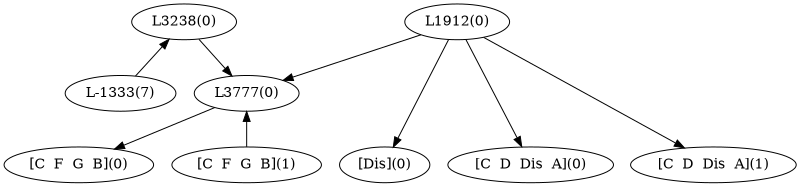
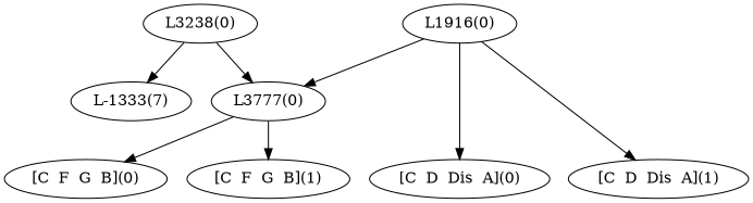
  digraph {
    n1 [label="L3238(0)"]
    "L3777(0)"
    n3 [label="L-1333(7)"]
-   "L1916(0)" [label="L1912(0)"]
-   "[Dis](0)"
+   "L1916(0)"
    "[C  D  Dis  A](0)"
    "[C  D  Dis  A](1)"
    "[C  F  G  B](0)"
    "[C  F  G  B](1)"
    subgraph sub_1 {
      rank=min
      n1
    }
    subgraph sub_2 {
      rank=same
      "L3777(0)"
      n3
    }
    subgraph sub_3 {
      rank=same
      "L1916(0)"
    }
    subgraph sub_4 {
      rank=max
-     "[Dis](0)"
      "[C  D  Dis  A](0)"
      "[C  D  Dis  A](1)"
      "[C  F  G  B](0)"
      "[C  F  G  B](1)"
    }
    n1 -> "L3777(0)"
-   n3 -> n1
+   n1 -> n3
    "L3777(0)" -> "[C  F  G  B](0)"
-   "[C  F  G  B](1)" -> "L3777(0)"
+   "L3777(0)" -> "[C  F  G  B](1)"
    "L1916(0)" -> "L3777(0)"
-   "L1916(0)" -> "[Dis](0)"
    "L1916(0)" -> "[C  D  Dis  A](0)"
    "L1916(0)" -> "[C  D  Dis  A](1)"
  }
